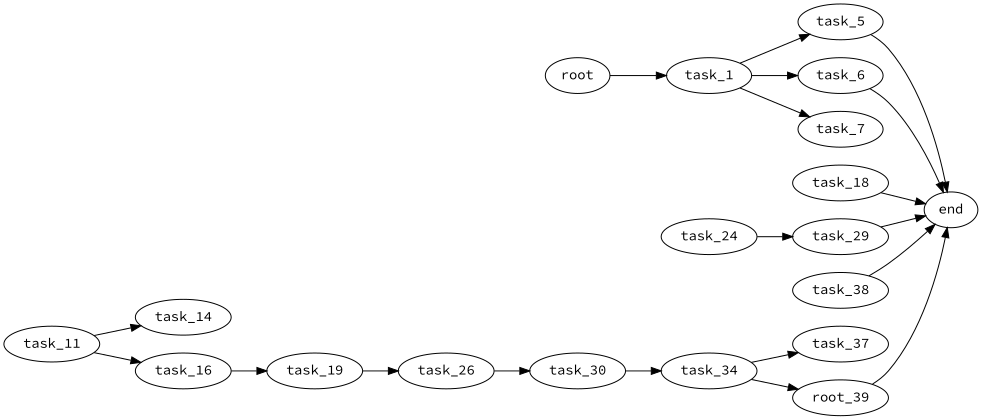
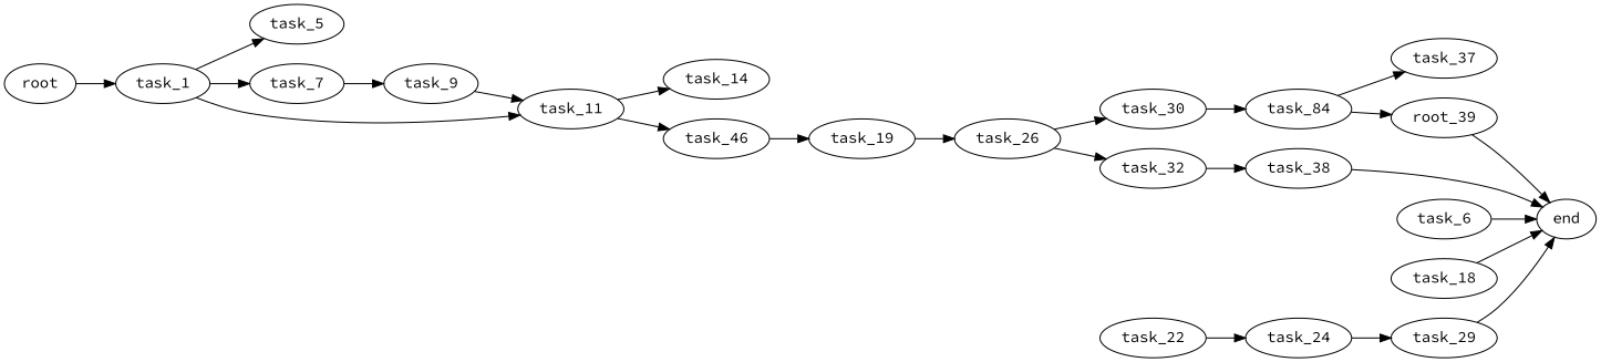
  digraph {
    fontname="Source Code Pro"
    rankdir=LR
    node [fontname="Source Code Pro"]
    edge [fontname="Source Code Pro"]
    root
    task_1
    task_5
    task_6
    task_7
    end
+   task_9
    task_11
    task_14
-   task_16
+   task_16 [label=task_46]
    task_19
    task_18
    task_26
+   task_22
    task_24
    task_30
+   task_32
    task_29
-   task_34
+   task_34 [label=task_84]
    task_38
    task_37
    n22 [label=root_39]
    root -> task_1
    task_1 -> task_5
-   task_1 -> task_6
+   task_1 -> task_11
    task_1 -> task_7
-   task_5 -> end
    task_6 -> end
+   task_7 -> task_9
+   task_9 -> task_11
    task_11 -> task_14
    task_11 -> task_16
    task_16 -> task_19
    task_19 -> task_26
    task_18 -> end
    task_26 -> task_30
+   task_26 -> task_32
+   task_22 -> task_24
    task_24 -> task_29
    task_30 -> task_34
+   task_32 -> task_38
    task_29 -> end
    task_34 -> task_37
    task_34 -> n22
    task_38 -> end
    n22 -> end
  }
